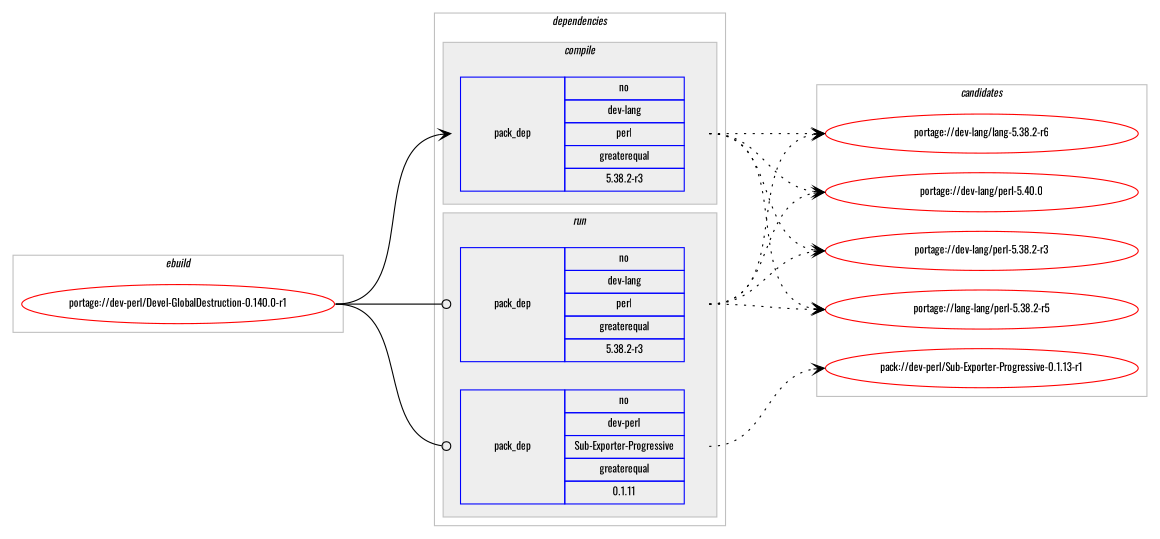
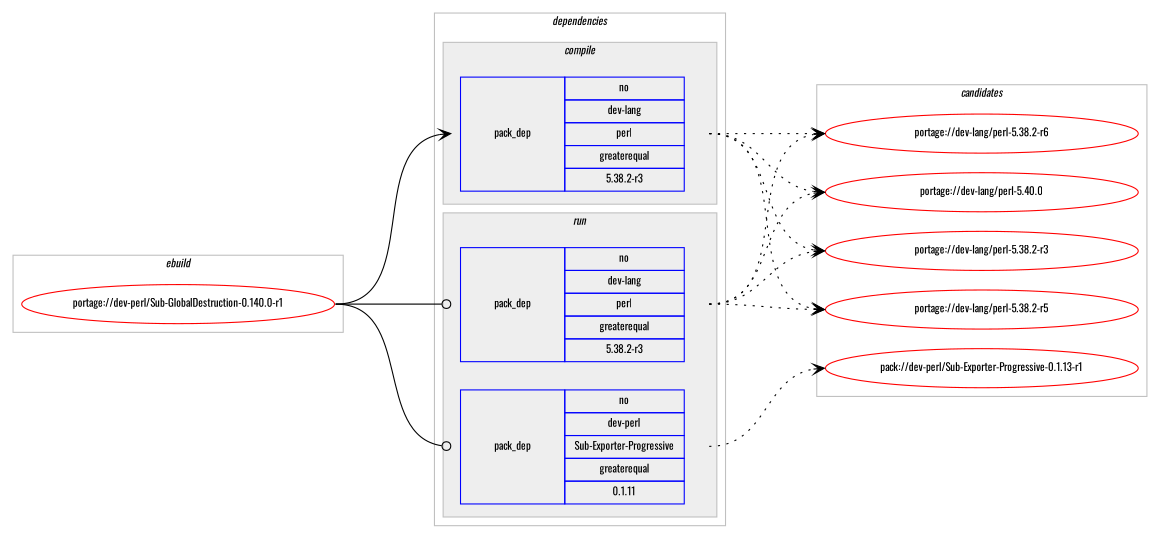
  digraph {
    compound=true
    concentrate=true
    fontname=Oswald
    fontsize=10
    newrank=true
    rankdir=LR
    ranksep=1.5
    node [color=red fontname=Oswald fontsize=10]
    edge [arrowhead=vee fontname=Oswald headport=w style=dotted tailport=e weight=100]
-   n1 [label="portage://dev-perl/Devel-GlobalDestruction-0.140.0-r1" width=4]
+   n1 [label="portage://dev-perl/Sub-GlobalDestruction-0.140.0-r1" width=4]
    n2 [color=blue label=<<TABLE BORDER="0" CELLBORDER="1" CELLSPACING="0" CELLPADDING="4" WIDTH="220"><TR><TD ROWSPAN="6" CELLPADDING="30">pack_dep</TD></TR><TR><TD WIDTH="110">no</TD></TR><TR><TD>dev-lang</TD></TR><TR><TD>perl</TD></TR><TR><TD>greaterequal</TD></TR><TR><TD>5.38.2-r3</TD></TR></TABLE>> shape=none]
    n3 [color=blue label=<<TABLE BORDER="0" CELLBORDER="1" CELLSPACING="0" CELLPADDING="4" WIDTH="220"><TR><TD ROWSPAN="6" CELLPADDING="30">pack_dep</TD></TR><TR><TD WIDTH="110">no</TD></TR><TR><TD>dev-lang</TD></TR><TR><TD>perl</TD></TR><TR><TD>greaterequal</TD></TR><TR><TD>5.38.2-r3</TD></TR></TABLE>> shape=none]
    n4 [color=blue label=<<TABLE BORDER="0" CELLBORDER="1" CELLSPACING="0" CELLPADDING="4" WIDTH="220"><TR><TD ROWSPAN="6" CELLPADDING="30">pack_dep</TD></TR><TR><TD WIDTH="110">no</TD></TR><TR><TD>dev-perl</TD></TR><TR><TD>Sub-Exporter-Progressive</TD></TR><TR><TD>greaterequal</TD></TR><TR><TD>0.1.11</TD></TR></TABLE>> shape=none]
    n5 [label="portage://dev-lang/perl-5.38.2-r3" width=4]
-   n6 [label="portage://lang-lang/perl-5.38.2-r5" width=4]
-   n7 [label="portage://dev-lang/lang-5.38.2-r6" width=4]
+   n6 [label="portage://dev-lang/perl-5.38.2-r5" width=4]
+   n7 [label="portage://dev-lang/perl-5.38.2-r6" width=4]
    n8 [label="portage://dev-lang/perl-5.40.0" width=4]
    n9 [label="pack://dev-perl/Sub-Exporter-Progressive-0.1.13-r1" width=4]
    subgraph cluster_1 {
      color=gray
      label=<<i>ebuild</i>>
      rank=same
      n1
    }
    subgraph cluster_2 {
      color=gray
      label=<<i>dependencies</i>>
      subgraph cluster_3 {
        color=gray
        fillcolor="#eeeeee"
        label=<<i>compile</i>>
        style=filled
        subgraph sub_4 {
          color=gray
          fillcolor="#eeeeee"
          label=<<i>compile</i>>
          style=filled
          n2
        }
      }
      subgraph cluster_5 {
        color=gray
        fillcolor="#eeeeee"
        label=<<i>compile and run</i>>
        style=filled
      }
      subgraph cluster_6 {
        color=gray
        fillcolor="#eeeeee"
        label=<<i>run</i>>
        style=filled
        subgraph sub_7 {
          color=gray
          fillcolor="#eeeeee"
          label=<<i>run</i>>
          style=filled
          n3
        }
        subgraph sub_8 {
          color=gray
          fillcolor="#eeeeee"
          label=<<i>run</i>>
          style=filled
          n4
        }
      }
    }
    subgraph cluster_9 {
      color=gray
      label=<<i>candidates</i>>
      rank=same
      subgraph sub_10 {
        color=black
        label=<<i>candidates</i>>
        nodesep=1
        rank=same
        n5
        n6
        n7
        n8
      }
      subgraph sub_11 {
        color=black
        label=<<i>candidates</i>>
        nodesep=1
        rank=same
        n5
        n6
        n7
        n8
      }
      subgraph sub_12 {
        color=black
        label=<<i>candidates</i>>
        nodesep=1
        rank=same
        n9
      }
    }
    n1 -> n2 [style=solid weight=20]
    n1 -> n3 [arrowhead=odot style=solid weight=20]
    n1 -> n4 [arrowhead=odot style=solid weight=20]
    n2 -> n5
    n2 -> n6
    n2 -> n7
    n2 -> n8
    n3 -> n5
    n3 -> n6
    n3 -> n7
    n3 -> n8
    n4 -> n9
  }
